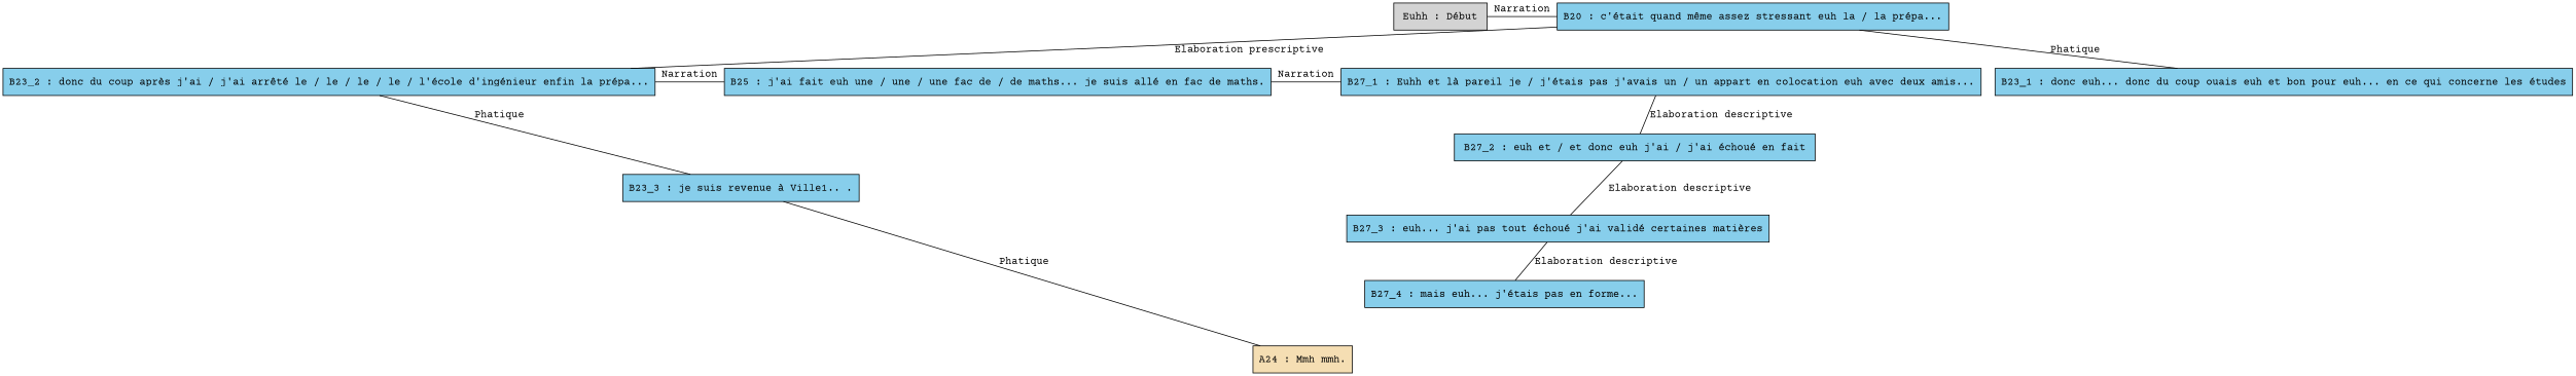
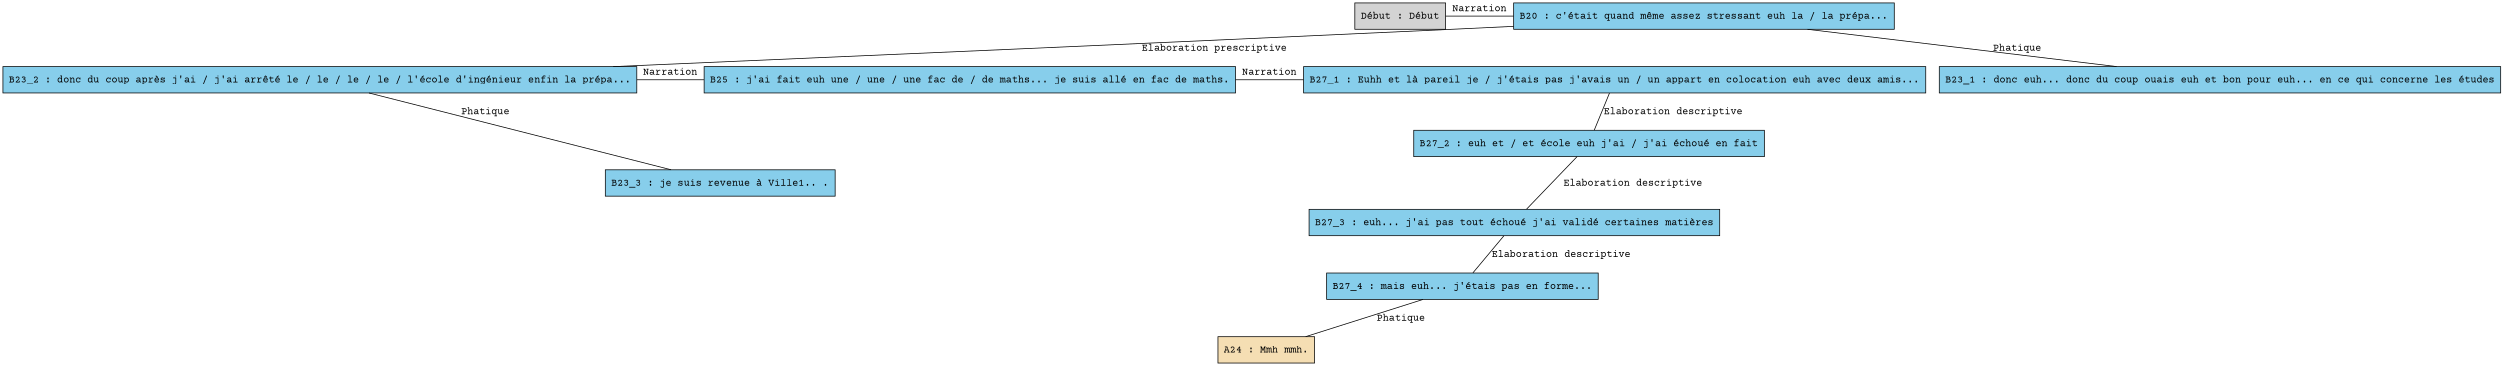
  digraph {
    fontname="Courier Prime"
    node [fontname="Courier Prime" shape=box style=filled fillcolor=skyblue]
    edge [dir=none fontname="Courier Prime"]
-   n1 [label="Euhh : Début" fillcolor=""]
+   n1 [label="Début : Début" fillcolor=""]
    n2 [label="B20 : c'était quand même assez stressant euh la / la prépa..."]
    n3 [label="B23_2 : donc du coup après j'ai / j'ai arrêté le / le / le / le / l'école d'ingénieur enfin la prépa..."]
    n4 [label="B25 : j'ai fait euh une / une / une fac de / de maths... je suis allé en fac de maths."]
    n5 [label="B27_1 : Euhh et là pareil je / j'étais pas j'avais un / un appart en colocation euh avec deux amis..."]
    n6 [label="B23_1 : donc euh... donc du coup ouais euh et bon pour euh... en ce qui concerne les études"]
    n7 [label="B23_3 : je suis revenue à Ville1.. ."]
-   n8 [label="B27_2 : euh et / et donc euh j'ai / j'ai échoué en fait"]
+   n8 [label="B27_2 : euh et / et école euh j'ai / j'ai échoué en fait"]
    n9 [fillcolor=wheat label="A24 : Mmh mmh."]
    n10 [label="B27_3 : euh... j'ai pas tout échoué j'ai validé certaines matières"]
    n11 [label="B27_4 : mais euh... j'étais pas en forme..."]
    subgraph sub_1 {
      rank=same
      n1
      n2
    }
    subgraph sub_2 {
      rank=same
      n3
      n4
    }
    subgraph sub_3 {
      rank=same
      n4
      n5
    }
    n1 -> n2 [label=Narration]
    n2 -> n3 [label="Elaboration prescriptive"]
    n2 -> n6 [label=Phatique]
    n3 -> n4 [label=Narration]
    n3 -> n7 [label=Phatique]
    n4 -> n5 [label=Narration]
    n5 -> n8 [label="Elaboration descriptive"]
-   n7 -> n9 [label=Phatique]
+   n11 -> n9 [label=Phatique]
    n8 -> n10 [label="Elaboration descriptive"]
    n10 -> n11 [label="Elaboration descriptive"]
  }
